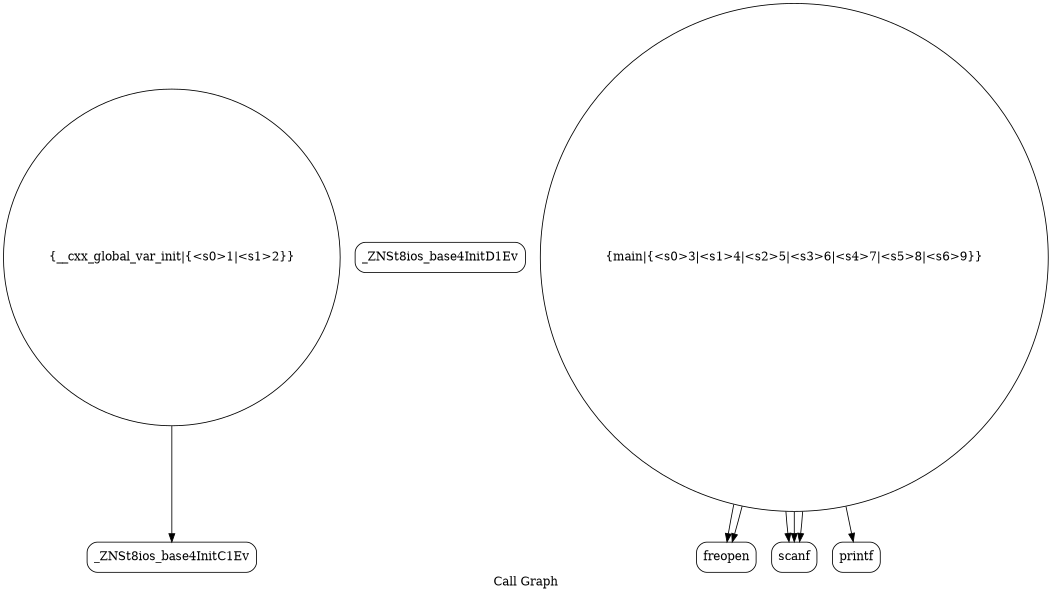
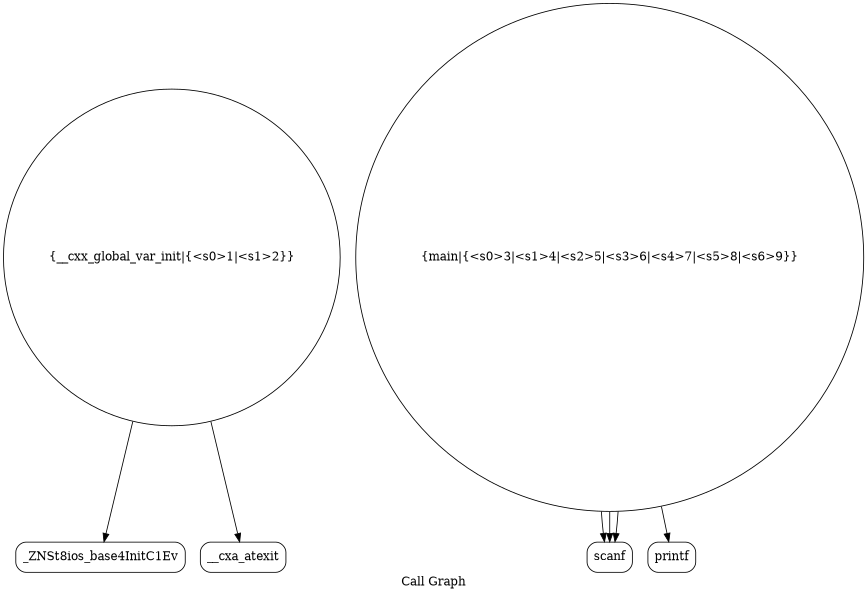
  digraph {
    label="Call Graph"
    node [shape=Mrecord]
    edge [color=black tailport=s0]
    n1 [label="{__cxx_global_var_init|{<s0>1|<s1>2}}" shape=circle]
    n2 [label="{_ZNSt8ios_base4InitC1Ev}"]
-   n4 [label="{_ZNSt8ios_base4InitD1Ev}"]
+   n3 [label="{__cxa_atexit}"]
    n5 [label="{main|{<s0>3|<s1>4|<s2>5|<s3>6|<s4>7|<s5>8|<s6>9}}" shape=circle]
-   n6 [label="{freopen}"]
    n7 [label="{scanf}"]
    n8 [label="{printf}"]
    n1 -> n2
-   n5 -> n6
-   n5 -> n6 [tailport=s1]
+   n1 -> n3 [tailport=s1]
    n5 -> n7 [tailport=s2]
    n5 -> n7 [tailport=s3]
    n5 -> n7 [tailport=s4]
    n5 -> n8 [tailport=s6]
  }
